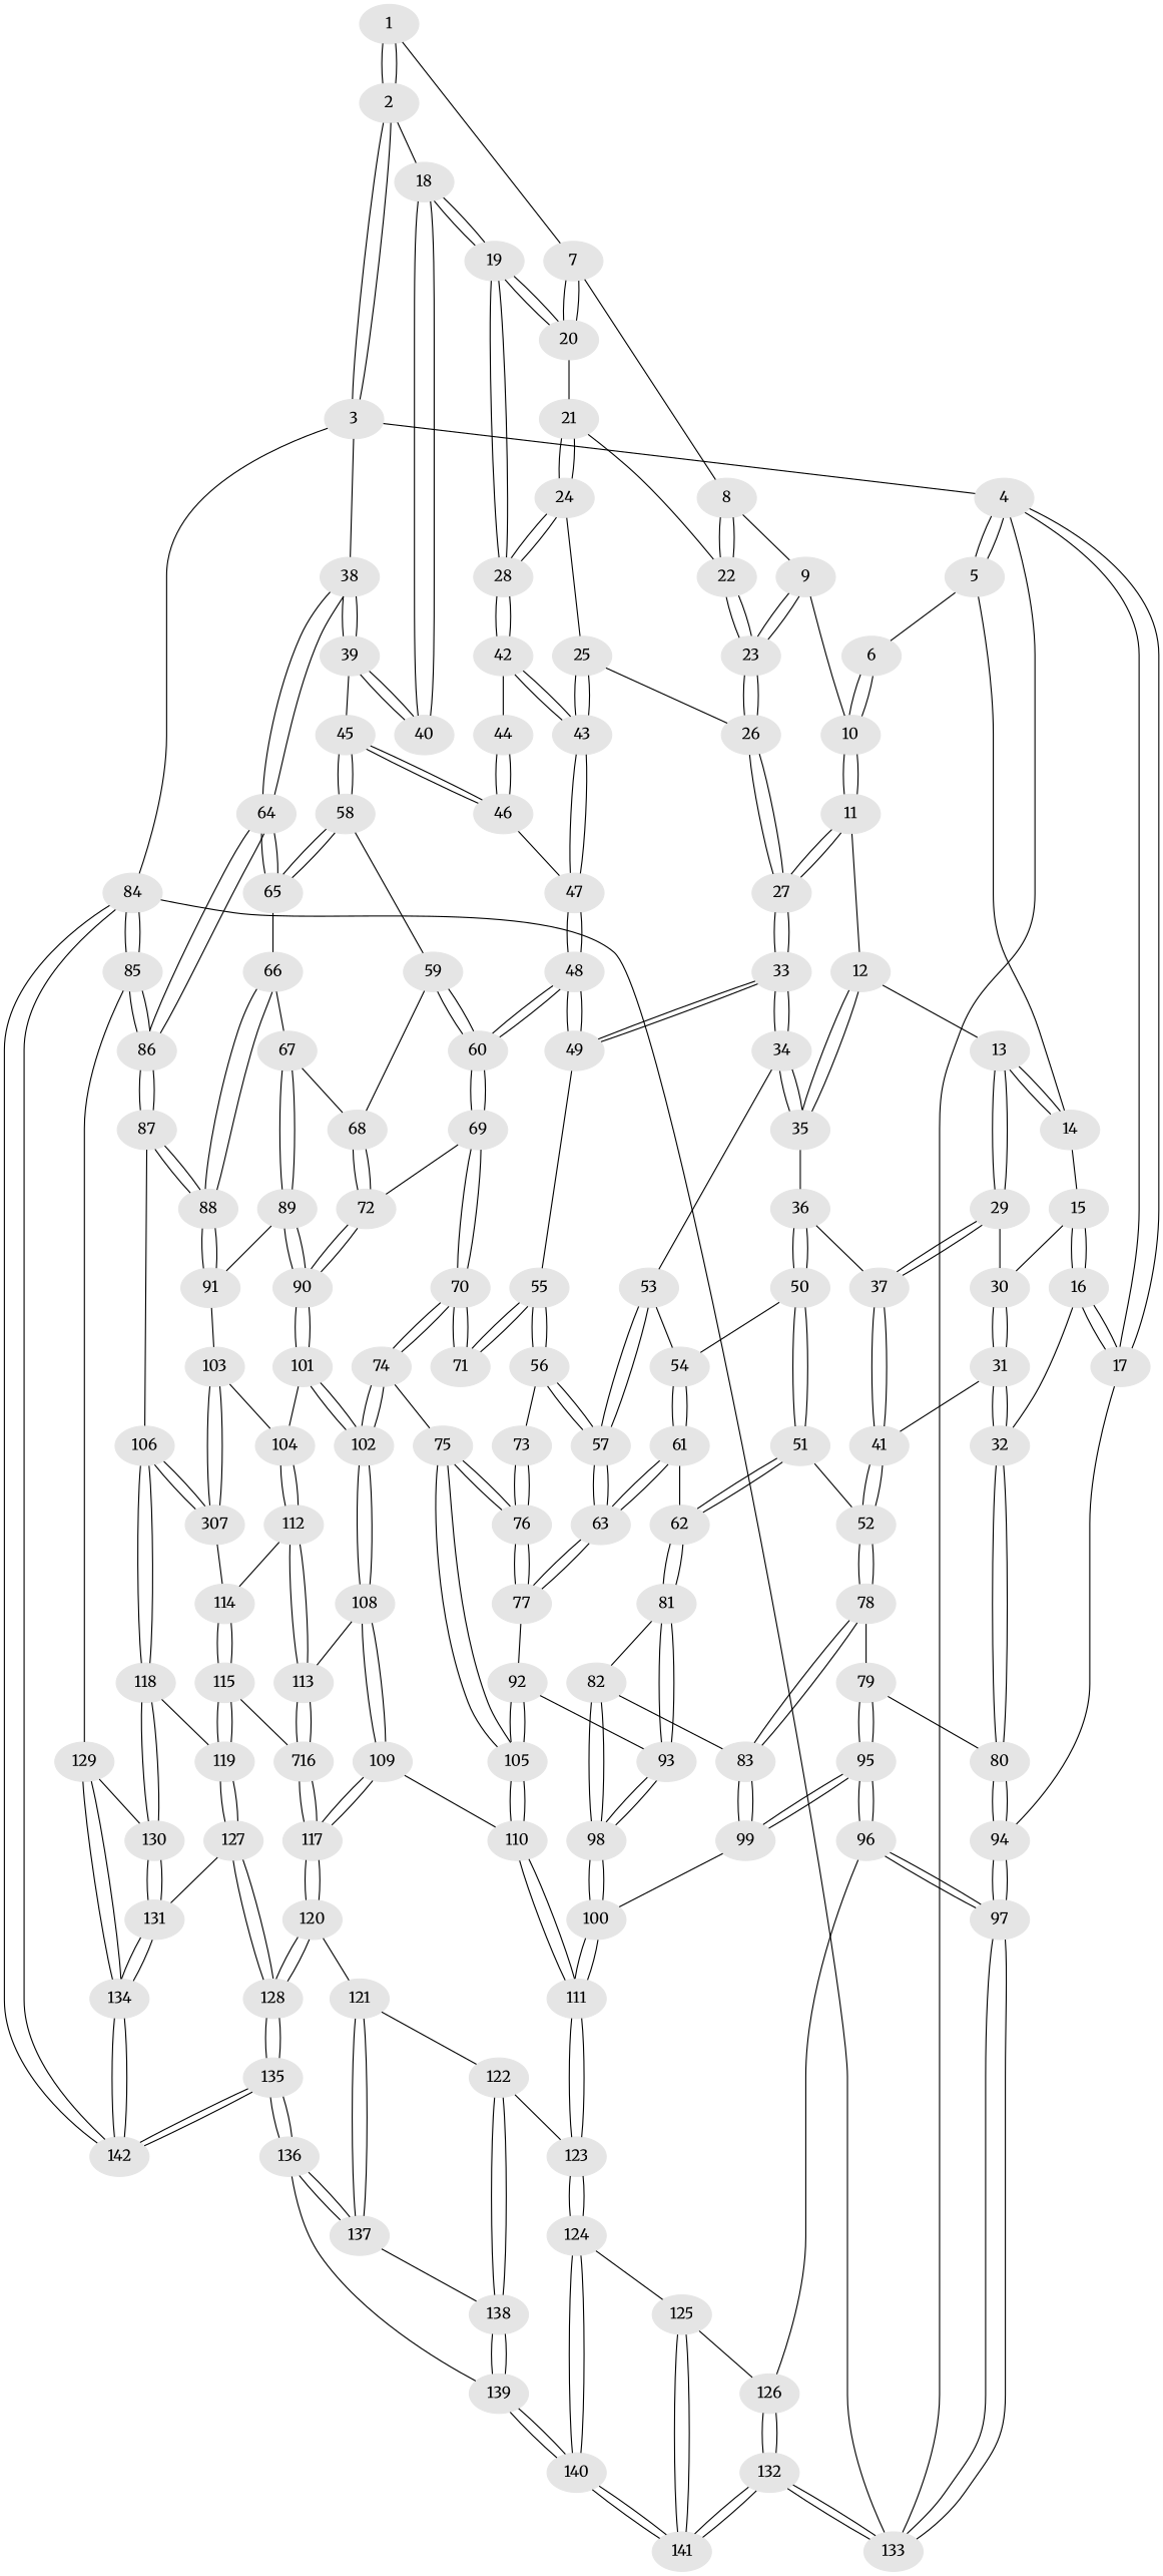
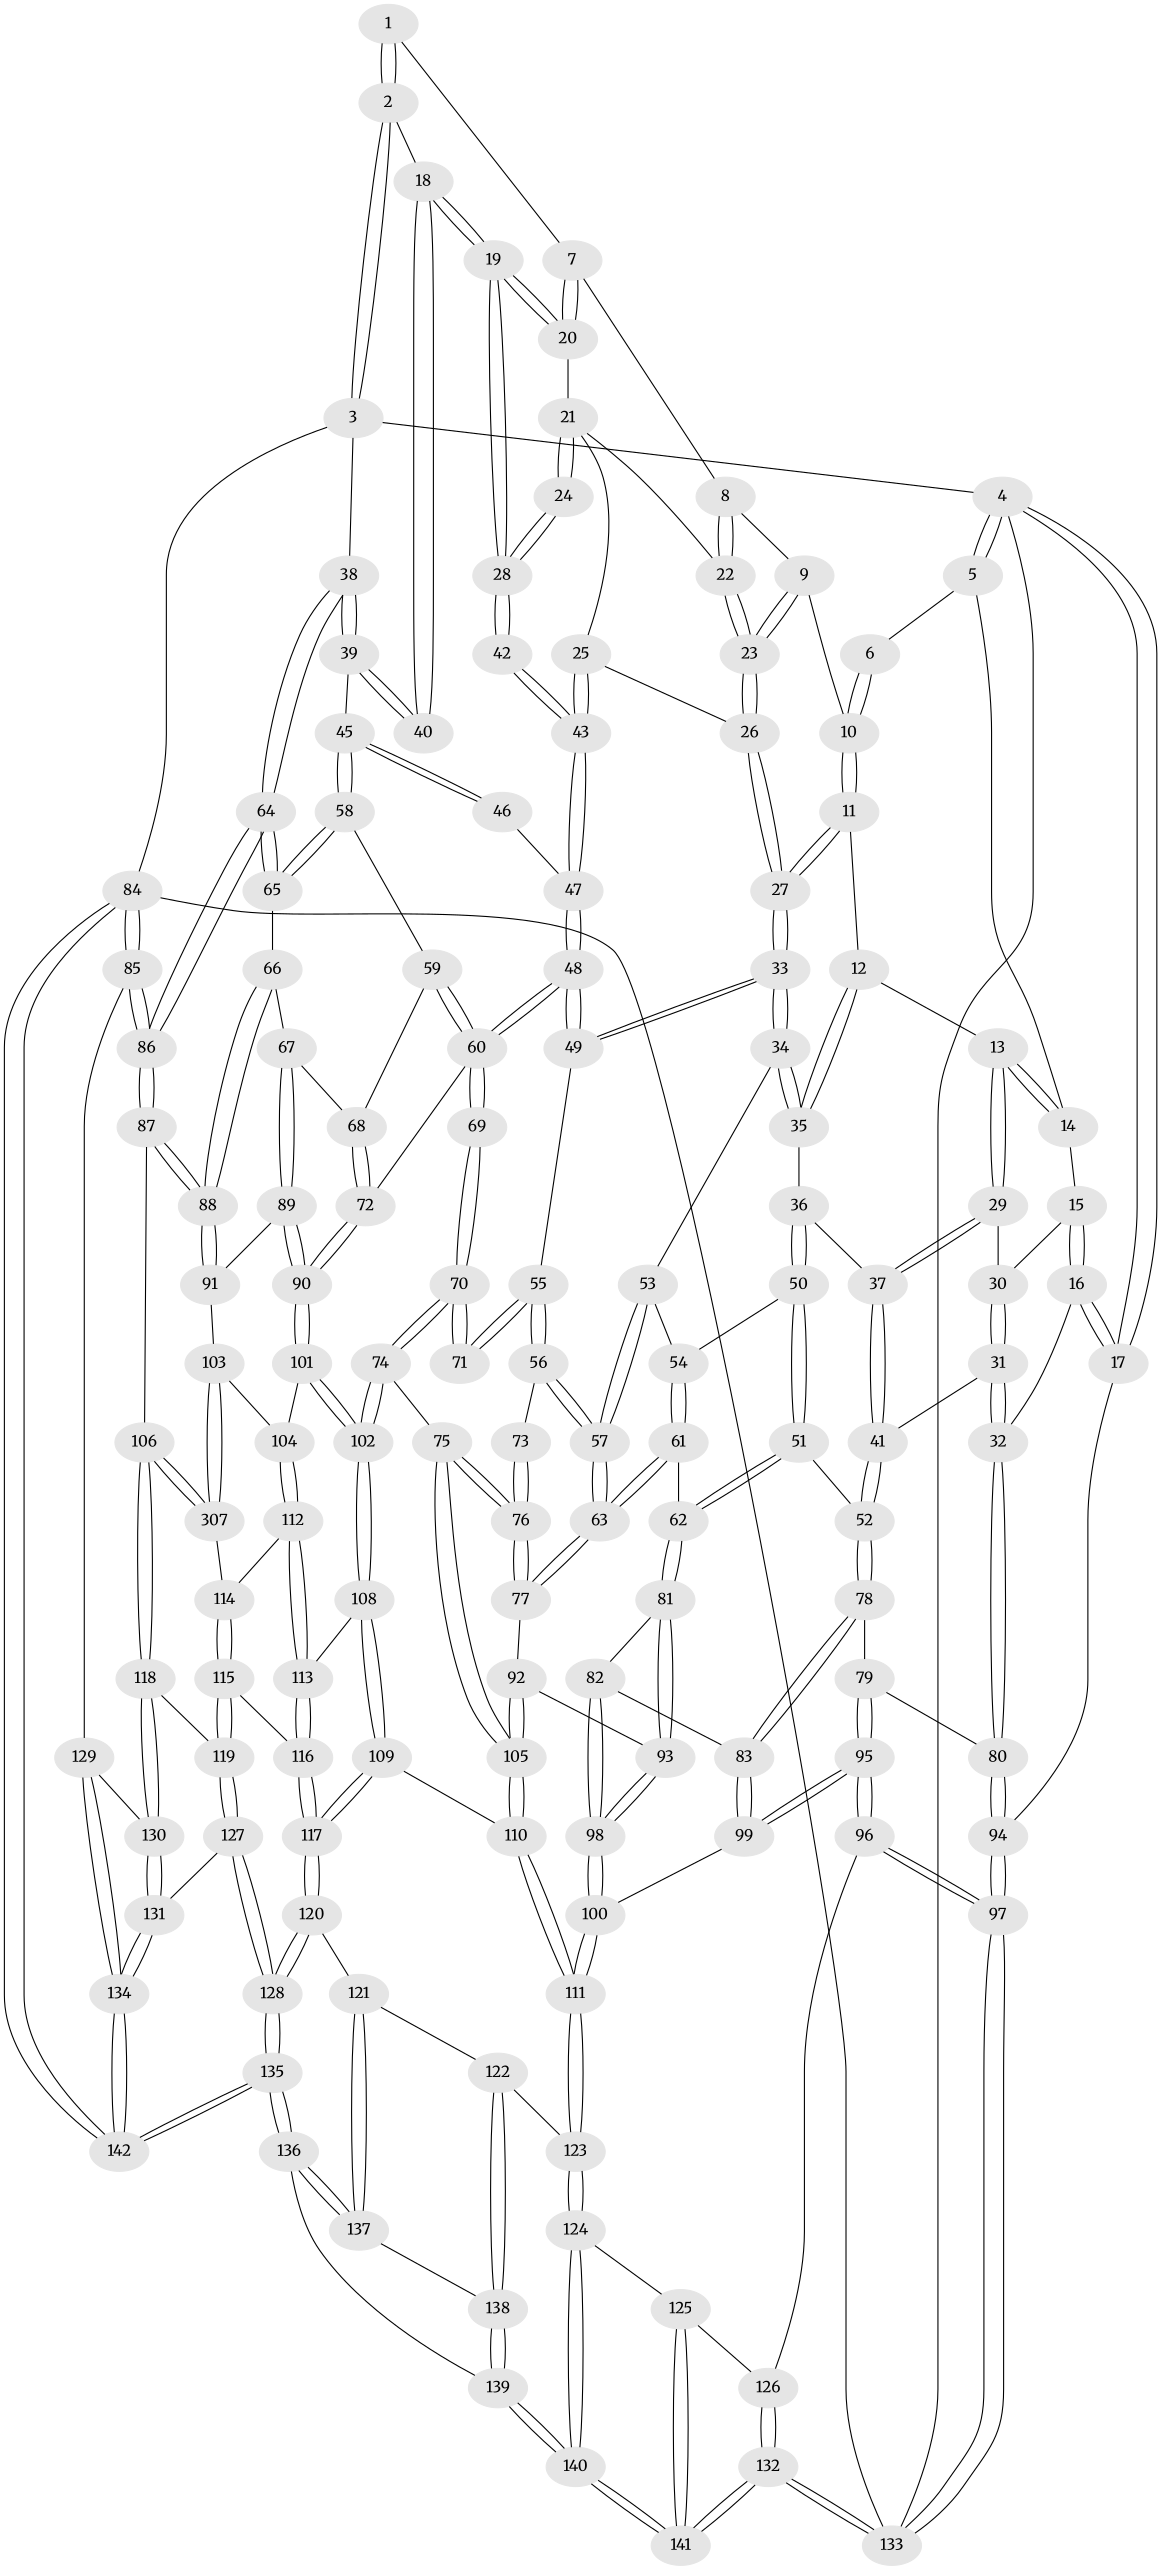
  graph {
    fontname=Merriweather
    node [color=gray90 fontname=Merriweather style=filled]
    edge [fontname=Merriweather]
    1
    2
    7
    3
    18
    8
    20
    4
    38
    84
    19
    40
    5
    17
    133
    39
    64
    85
    142
    6
    14
    94
    10
    15
    11
    9
    22
    21
    23
    26
    12
    27
    13
    35
    33
    29
    36
    30
    37
    16
    32
    31
    80
    97
    28
    42
    24
    25
    43
    47
    34
    49
-   44
    41
    52
    53
    55
    54
    57
    50
    51
    45
    65
    86
    46
    58
    78
    48
    59
    60
    69
    56
    71
    62
    61
    81
    79
    83
    63
    73
    76
    77
    68
    66
    72
    70
    82
    93
    92
    87
    67
    88
    89
    91
    90
    74
    75
    102
    101
    105
    108
    110
    95
    99
    96
    98
    100
    129
    130
    134
    106
    n112 [label=307]
    118
    103
    104
    126
    132
    111
    123
    112
    109
    113
    114
    119
    115
    117
-   116 [label=716]
+   116
    120
    124
    127
    121
    128
    131
    122
    137
    135
    138
    139
    125
    140
    141
    136
    1 -- 2
    1 -- 2
    1 -- 7
    2 -- 3
    2 -- 3
    2 -- 18
    7 -- 8
    7 -- 20
    7 -- 20
    3 -- 4
    3 -- 38
    3 -- 84
    18 -- 19
    18 -- 19
    18 -- 40
    18 -- 40
    8 -- 9
    8 -- 22
    8 -- 22
    20 -- 21
    4 -- 5
    4 -- 5
    4 -- 17
    4 -- 17
    4 -- 133
    38 -- 39
    38 -- 39
    38 -- 64
    38 -- 64
    84 -- 133
    84 -- 85
    84 -- 85
    84 -- 142
    84 -- 142
    19 -- 20
    19 -- 20
    19 -- 28
    19 -- 28
    5 -- 6
    5 -- 14
    17 -- 94
    39 -- 40
    39 -- 40
    39 -- 45
    64 -- 65
    64 -- 65
    64 -- 86
    64 -- 86
    85 -- 86
    85 -- 86
    85 -- 129
    6 -- 10
    6 -- 10
    14 -- 15
    94 -- 97
    94 -- 97
    10 -- 11
    10 -- 11
    15 -- 30
    15 -- 16
    15 -- 16
    11 -- 12
    11 -- 27
    11 -- 27
    9 -- 10
    9 -- 23
    9 -- 23
    22 -- 23
    22 -- 23
    21 -- 22
    21 -- 24
    21 -- 24
    23 -- 26
    23 -- 26
    26 -- 27
    26 -- 27
    12 -- 13
    12 -- 35
    12 -- 35
    27 -- 33
    27 -- 33
    13 -- 14
    13 -- 14
    13 -- 29
    13 -- 29
    35 -- 36
    33 -- 34
    33 -- 34
    33 -- 49
    33 -- 49
    29 -- 30
    29 -- 37
    29 -- 37
    36 -- 37
    36 -- 50
    36 -- 50
    30 -- 31
    30 -- 31
    37 -- 41
    37 -- 41
    16 -- 17
    16 -- 17
    16 -- 32
    32 -- 80
    32 -- 80
    31 -- 32
    31 -- 32
    31 -- 41
    80 -- 94
    80 -- 94
    97 -- 133
    97 -- 133
    28 -- 42
    28 -- 42
    42 -- 43
    42 -- 43
-   42 -- 44
    24 -- 28
    24 -- 28
-   24 -- 25
+   21 -- 25
    25 -- 26
    25 -- 43
    25 -- 43
    43 -- 47
    43 -- 47
    47 -- 48
    47 -- 48
    34 -- 35
    34 -- 35
    34 -- 53
    49 -- 55
-   44 -- 46
-   44 -- 46
    41 -- 52
    41 -- 52
    52 -- 78
    52 -- 78
    53 -- 54
    53 -- 57
    53 -- 57
    55 -- 56
    55 -- 56
    55 -- 71
    55 -- 71
    54 -- 61
    54 -- 61
    57 -- 63
    57 -- 63
    50 -- 54
    50 -- 51
    50 -- 51
    51 -- 52
    51 -- 62
    51 -- 62
    45 -- 46
    45 -- 46
    45 -- 58
    45 -- 58
    65 -- 66
    86 -- 87
    86 -- 87
    46 -- 47
    58 -- 65
    58 -- 65
    58 -- 59
    78 -- 79
    78 -- 83
    78 -- 83
    48 -- 49
    48 -- 49
    48 -- 60
    48 -- 60
    59 -- 60
    59 -- 60
    59 -- 68
    60 -- 69
    60 -- 69
-   69 -- 72
+   60 -- 72
    69 -- 70
    69 -- 70
    56 -- 57
    56 -- 57
    56 -- 73
    62 -- 81
    62 -- 81
    61 -- 62
    61 -- 63
    61 -- 63
    81 -- 82
    81 -- 93
    81 -- 93
    79 -- 80
    79 -- 95
    79 -- 95
    83 -- 99
    83 -- 99
    63 -- 77
    63 -- 77
    73 -- 76
    73 -- 76
    76 -- 77
    76 -- 77
    77 -- 92
    68 -- 72
    68 -- 72
    66 -- 67
    66 -- 88
    66 -- 88
    72 -- 90
    72 -- 90
    70 -- 71
    70 -- 71
    70 -- 74
    70 -- 74
    82 -- 83
    82 -- 98
    82 -- 98
    93 -- 98
    93 -- 98
    92 -- 93
    92 -- 105
    92 -- 105
    87 -- 88
    87 -- 88
    87 -- 106
    67 -- 68
    67 -- 89
    67 -- 89
    88 -- 91
    88 -- 91
    89 -- 91
    89 -- 90
    89 -- 90
    91 -- 103
    90 -- 101
    90 -- 101
    74 -- 75
    74 -- 102
    74 -- 102
    75 -- 76
    75 -- 76
    75 -- 105
    75 -- 105
    102 -- 108
    102 -- 108
    101 -- 102
    101 -- 102
    101 -- 104
    105 -- 110
    105 -- 110
    108 -- 109
    108 -- 109
    108 -- 113
    110 -- 111
    110 -- 111
    95 -- 99
    95 -- 99
    95 -- 96
    95 -- 96
    99 -- 100
    96 -- 97
    96 -- 97
    96 -- 126
    98 -- 100
    98 -- 100
    100 -- 111
    100 -- 111
    129 -- 130
    129 -- 134
    129 -- 134
    130 -- 131
    130 -- 131
    134 -- 142
    134 -- 142
    106 -- n112
    106 -- n112
    106 -- 118
    106 -- 118
    n112 -- 114
    118 -- 130
    118 -- 130
    118 -- 119
    103 -- n112
    103 -- n112
    103 -- 104
    104 -- 112
    104 -- 112
    126 -- 132
    126 -- 132
    132 -- 133
    132 -- 133
    132 -- 141
    132 -- 141
    111 -- 123
    111 -- 123
    123 -- 124
    123 -- 124
    112 -- 113
    112 -- 113
    112 -- 114
    109 -- 110
    109 -- 117
    109 -- 117
    113 -- 116
    113 -- 116
    114 -- 115
    114 -- 115
    119 -- 127
    119 -- 127
    115 -- 119
    115 -- 119
    115 -- 116
    117 -- 120
    117 -- 120
    116 -- 117
    116 -- 117
    120 -- 121
    120 -- 128
    120 -- 128
    124 -- 125
    124 -- 140
    124 -- 140
    127 -- 128
    127 -- 128
    127 -- 131
    121 -- 122
    121 -- 137
    121 -- 137
    128 -- 135
    128 -- 135
    131 -- 134
    131 -- 134
    122 -- 123
    122 -- 138
    122 -- 138
    137 -- 138
    135 -- 142
    135 -- 142
    135 -- 136
    135 -- 136
    138 -- 139
    138 -- 139
    139 -- 140
    139 -- 140
    125 -- 126
    125 -- 141
    125 -- 141
    140 -- 141
    140 -- 141
    136 -- 137
    136 -- 137
    136 -- 139
  }
